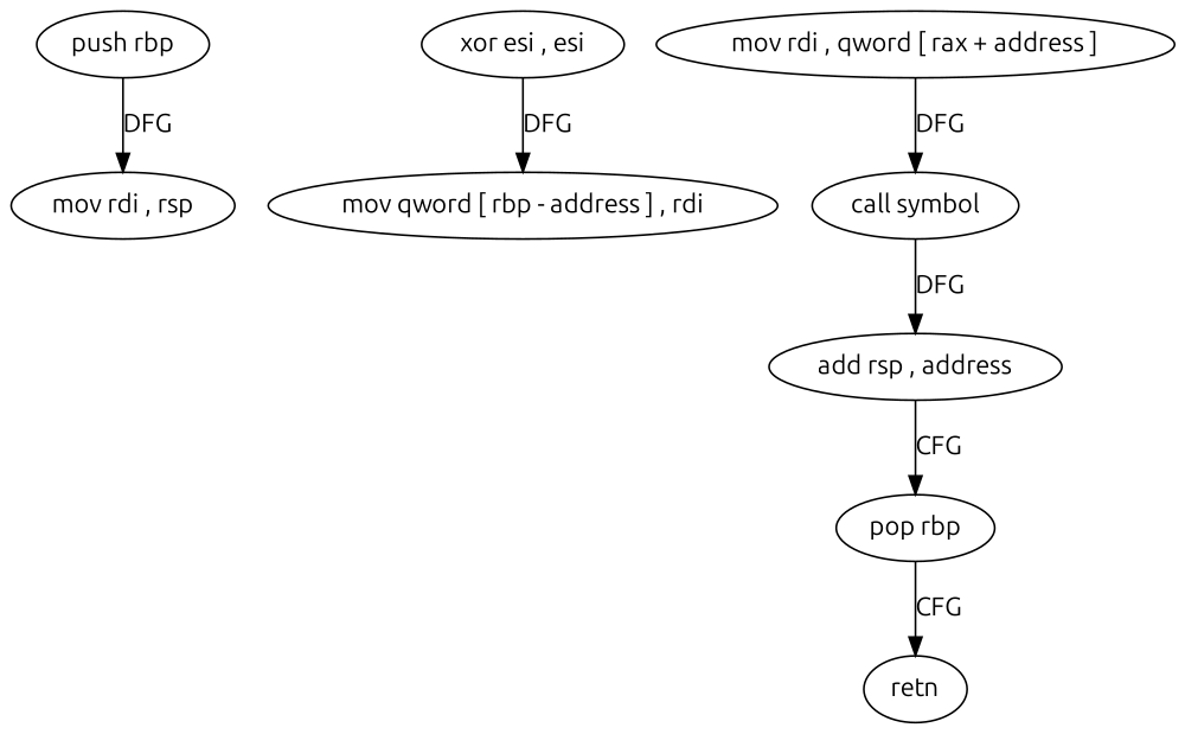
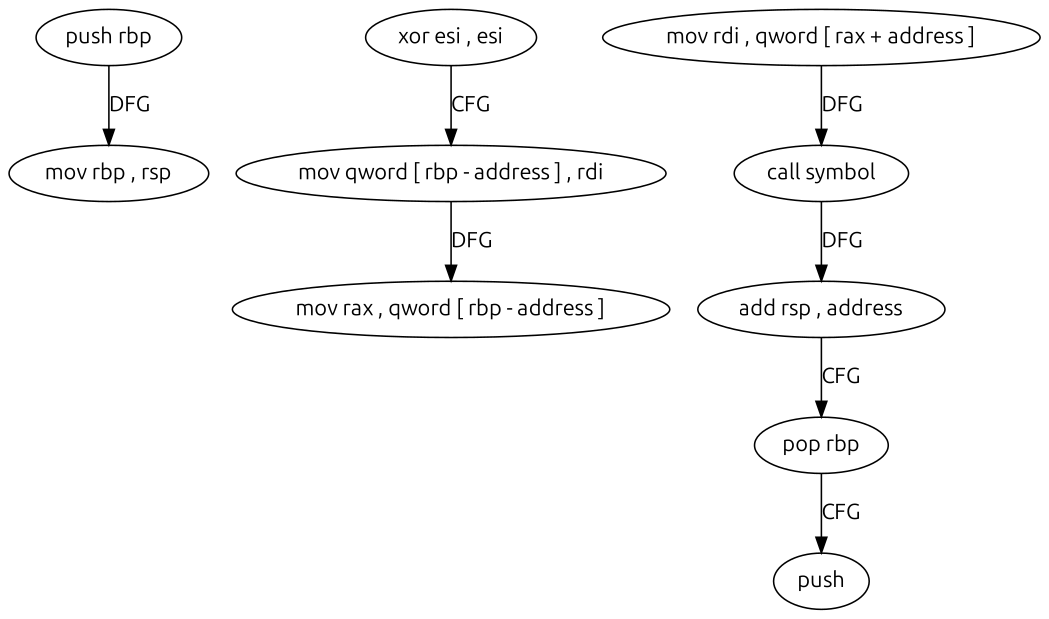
  digraph {
    fontname=Ubuntu
    node [fontname=Ubuntu]
    edge [fontname=Ubuntu]
    n1 [label="push rbp"]
-   n2 [label="mov rdi , rsp"]
+   n2 [label="mov rbp , rsp"]
    n3 [label="xor esi , esi"]
    n4 [label="mov qword [ rbp - address ] , rdi"]
+   n5 [label="mov rax , qword [ rbp - address ]"]
    n6 [label="mov rdi , qword [ rax + address ]"]
    n7 [label="call symbol"]
    n8 [label="add rsp , address"]
    n9 [label="pop rbp"]
-   n10 [label=retn]
+   n10 [label=push]
    n1 -> n2 [label=DFG]
-   n3 -> n4 [label=DFG]
+   n3 -> n4 [label=CFG]
+   n4 -> n5 [label=DFG]
    n6 -> n7 [label=DFG]
    n7 -> n8 [label=DFG]
    n8 -> n9 [label=CFG]
    n9 -> n10 [label=CFG]
  }
